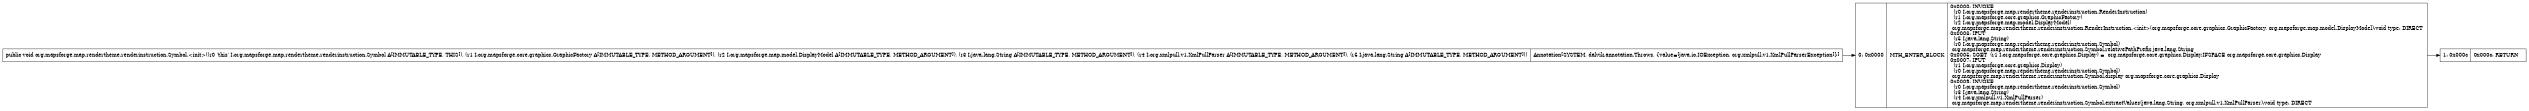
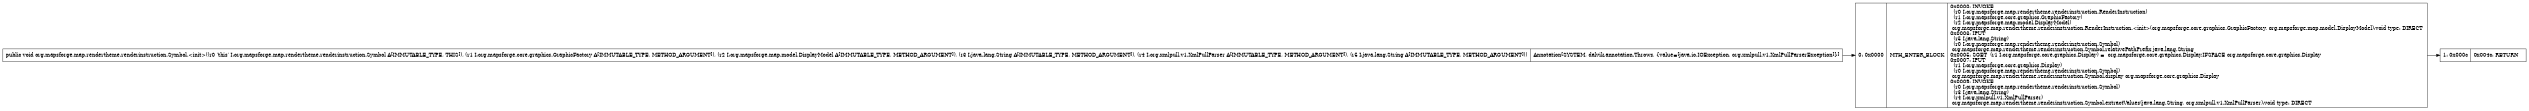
  digraph {
    rankdir=LR
    node [shape=record]
    n1 [label="{0\:\ 0x0000|MTH_ENTER_BLOCK\l|0x0000: INVOKE  \l  (r0 I:org.mapsforge.map.rendertheme.renderinstruction.RenderInstruction)\l  (r1 I:org.mapsforge.core.graphics.GraphicFactory)\l  (r2 I:org.mapsforge.map.model.DisplayModel)\l org.mapsforge.map.rendertheme.renderinstruction.RenderInstruction.\<init\>(org.mapsforge.core.graphics.GraphicFactory, org.mapsforge.map.model.DisplayModel):void type: DIRECT \l0x0003: IPUT  \l  (r5 I:java.lang.String)\l  (r0 I:org.mapsforge.map.rendertheme.renderinstruction.Symbol)\l org.mapsforge.map.rendertheme.renderinstruction.Symbol.relativePathPrefix java.lang.String \l0x0005: SGET  (r1 I:org.mapsforge.core.graphics.Display) =  org.mapsforge.core.graphics.Display.IFSPACE org.mapsforge.core.graphics.Display \l0x0007: IPUT  \l  (r1 I:org.mapsforge.core.graphics.Display)\l  (r0 I:org.mapsforge.map.rendertheme.renderinstruction.Symbol)\l org.mapsforge.map.rendertheme.renderinstruction.Symbol.display org.mapsforge.core.graphics.Display \l0x0009: INVOKE  \l  (r0 I:org.mapsforge.map.rendertheme.renderinstruction.Symbol)\l  (r3 I:java.lang.String)\l  (r4 I:org.xmlpull.v1.XmlPullParser)\l org.mapsforge.map.rendertheme.renderinstruction.Symbol.extractValues(java.lang.String, org.xmlpull.v1.XmlPullParser):void type: DIRECT \l}"]
-   n2 [label="{1\:\ 0x000c|0x000c: RETURN   \l}"]
+   n2 [label="{1\:\ 0x000c|0x004c: RETURN   \l}"]
    n3 [label="{public void org.mapsforge.map.rendertheme.renderinstruction.Symbol.\<init\>((r0 'this' I:org.mapsforge.map.rendertheme.renderinstruction.Symbol A[IMMUTABLE_TYPE, THIS]), (r1 I:org.mapsforge.core.graphics.GraphicFactory A[IMMUTABLE_TYPE, METHOD_ARGUMENT]), (r2 I:org.mapsforge.map.model.DisplayModel A[IMMUTABLE_TYPE, METHOD_ARGUMENT]), (r3 I:java.lang.String A[IMMUTABLE_TYPE, METHOD_ARGUMENT]), (r4 I:org.xmlpull.v1.XmlPullParser A[IMMUTABLE_TYPE, METHOD_ARGUMENT]), (r5 I:java.lang.String A[IMMUTABLE_TYPE, METHOD_ARGUMENT]))  | Annotation[SYSTEM, dalvik.annotation.Throws, \{value=[java.io.IOException, org.xmlpull.v1.XmlPullParserException]\}]\l}"]
    n1 -> n2
    n3 -> n1
  }
